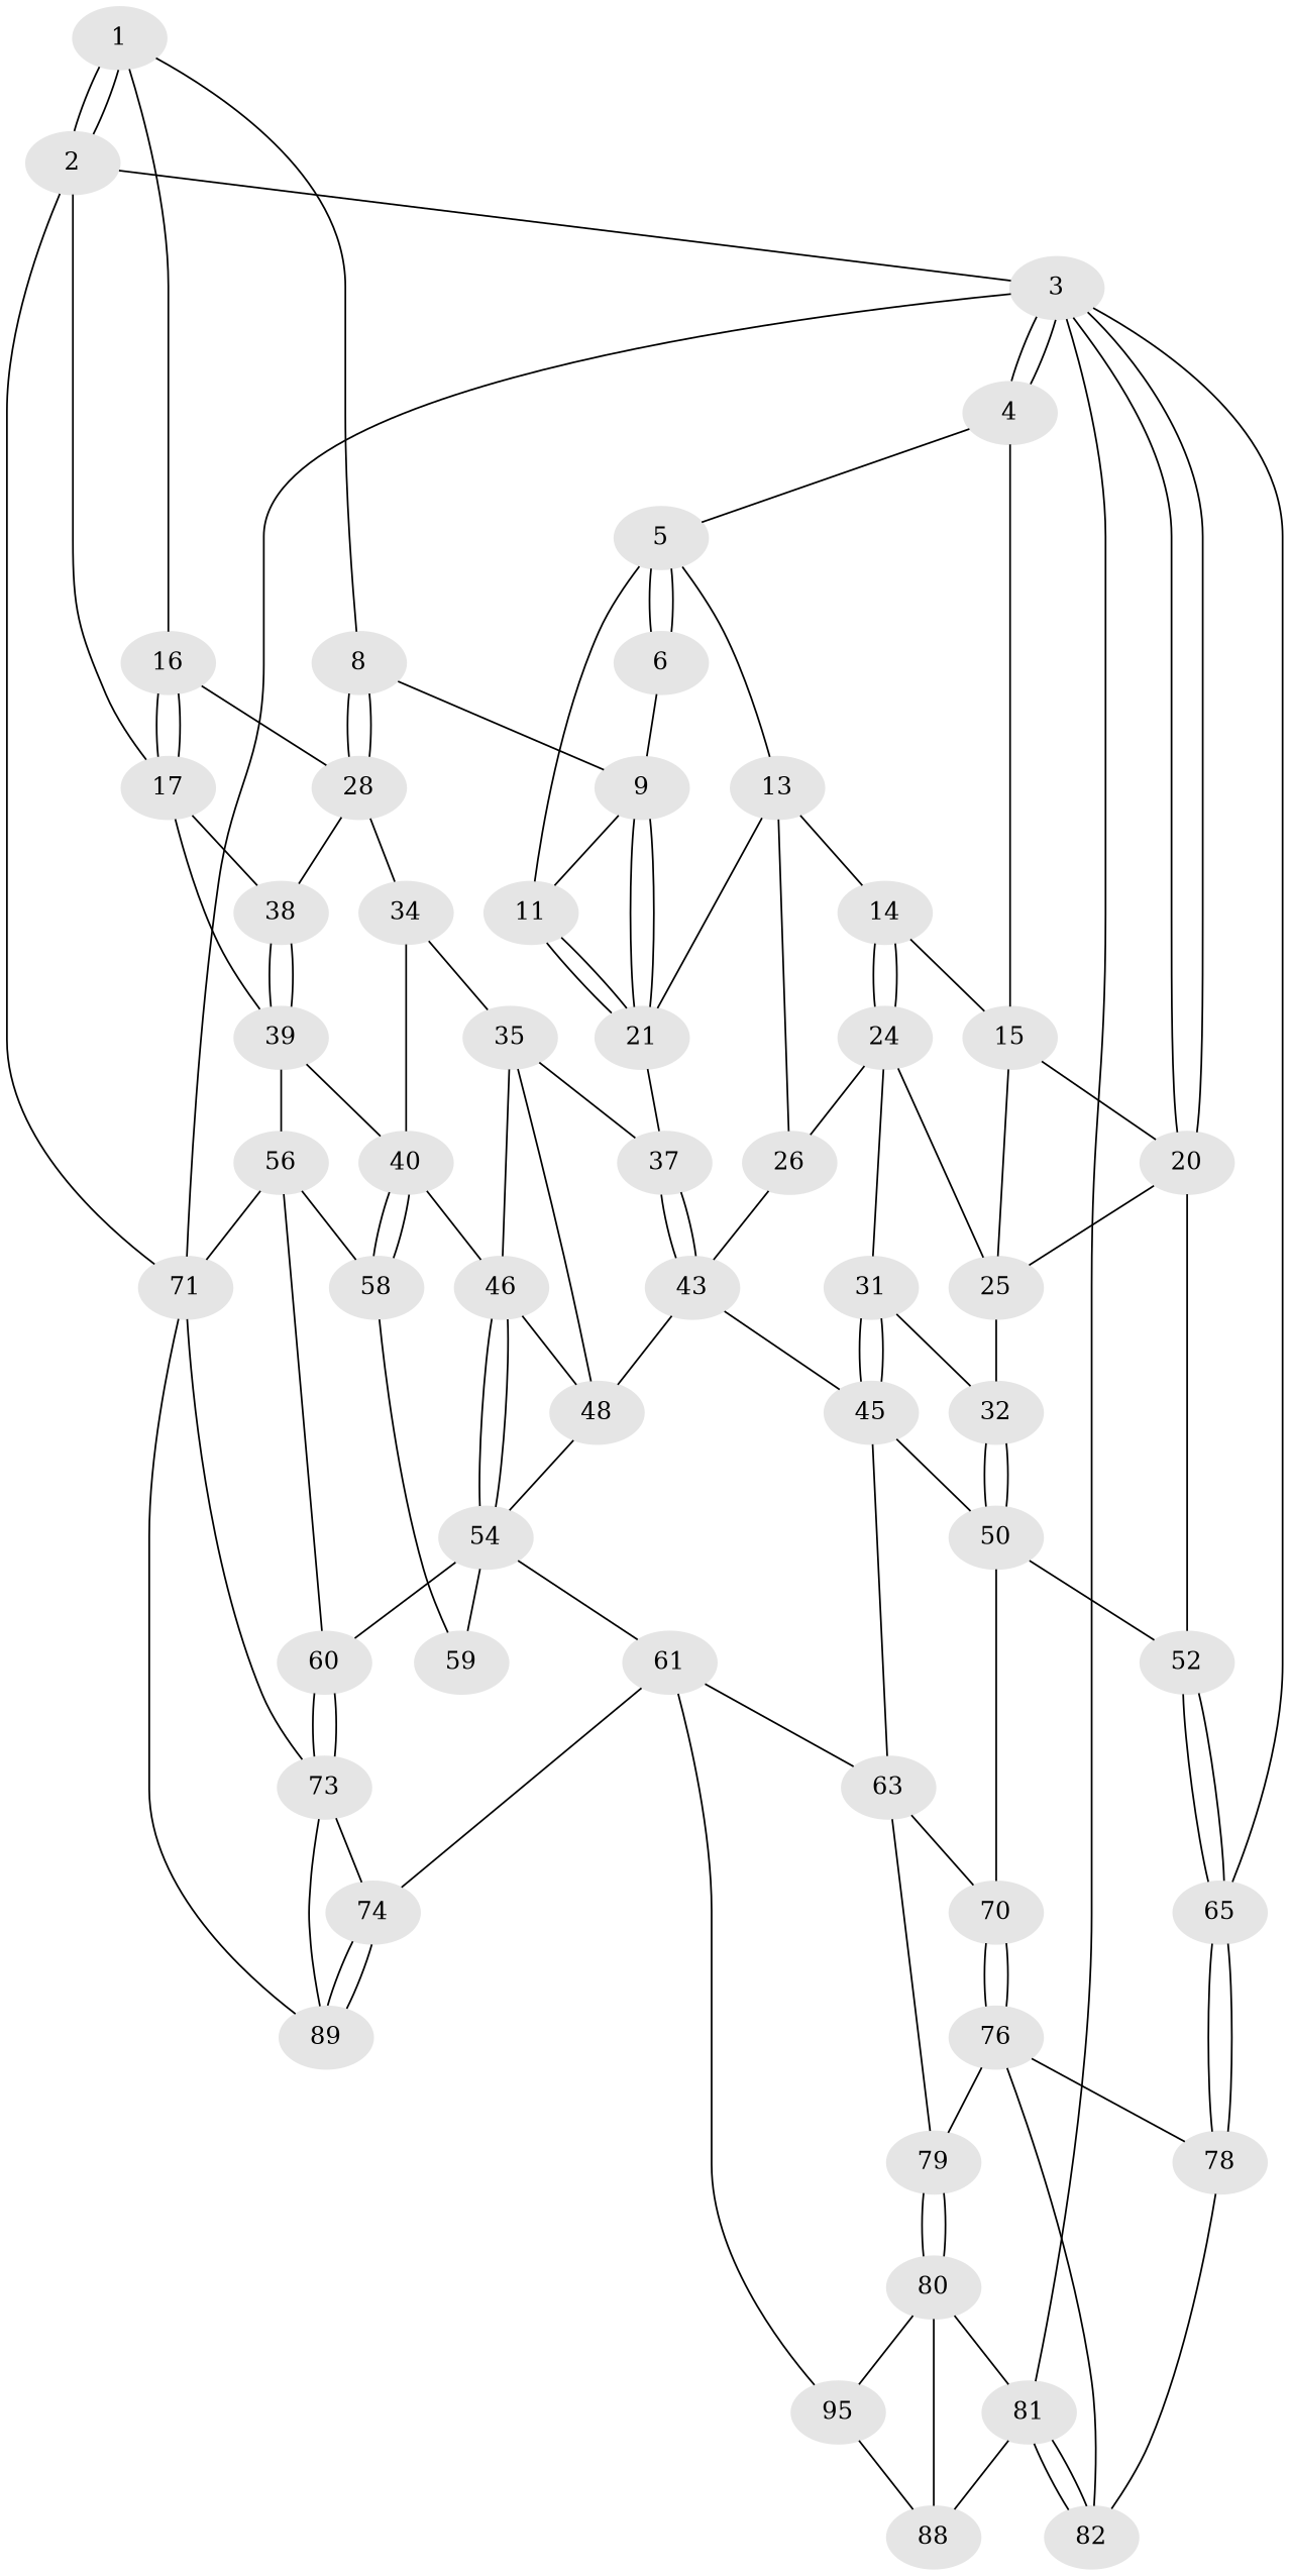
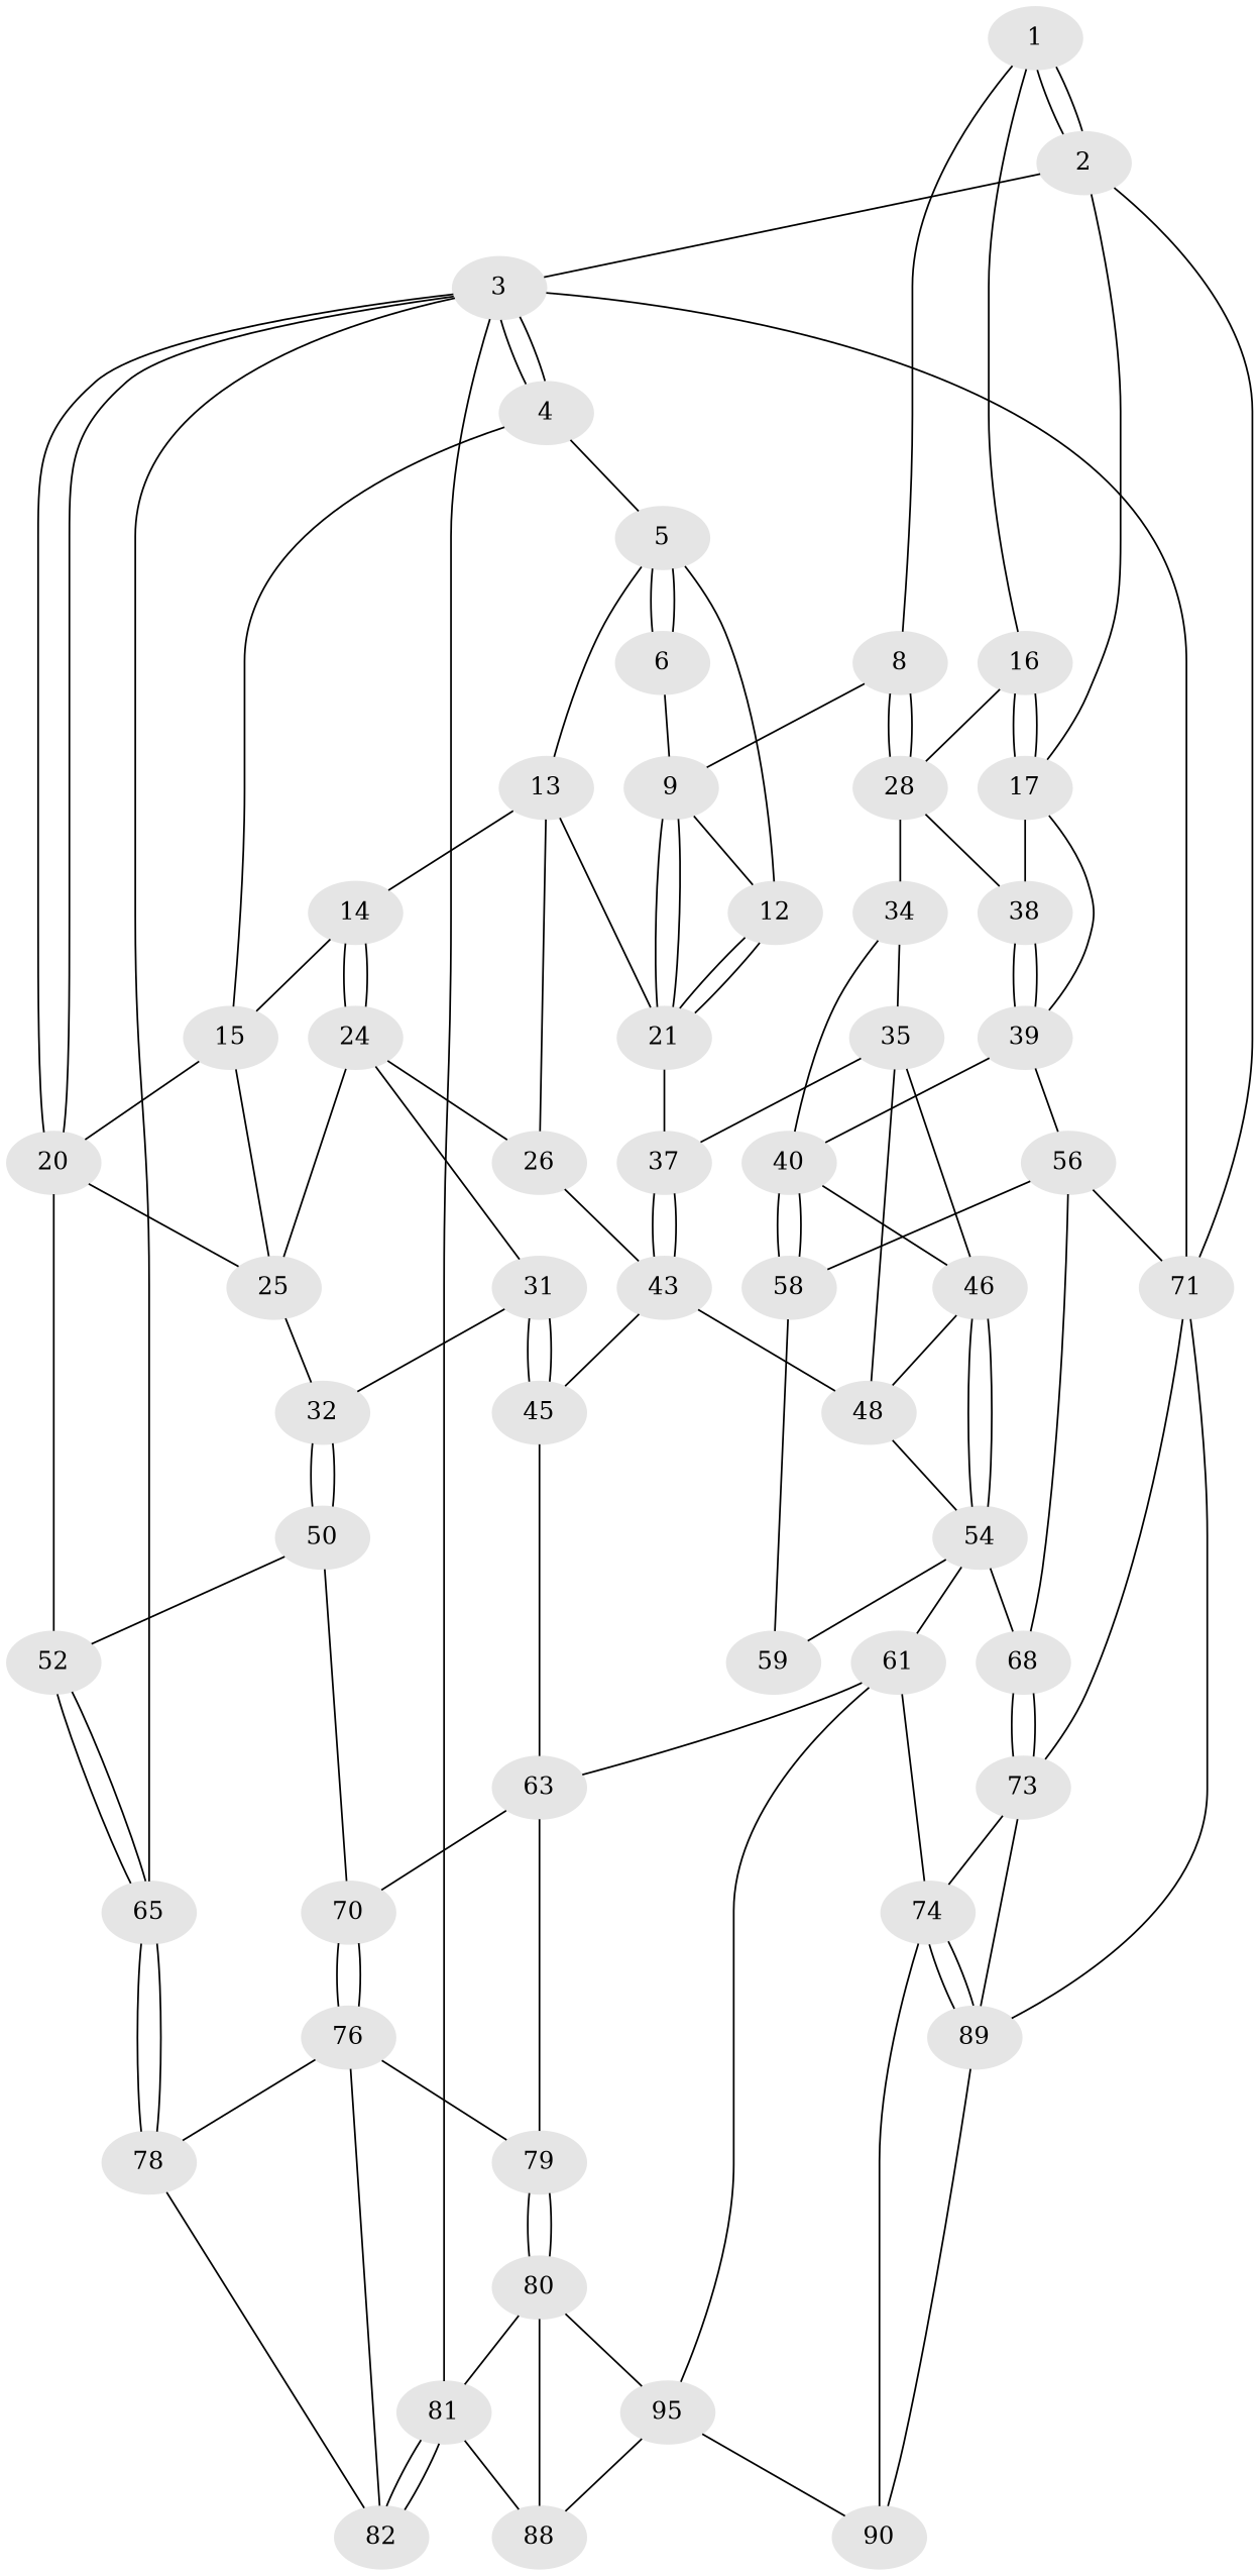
  graph {
    node [color=gray90 style=filled]
    1 [super="+7"]
    2
    8
    16
    3 [super="+67"]
    17 [super="+18"]
    71 [super="+72"]
    9 [super="+10"]
    28 [super="+33"]
    4
    20 [super="+30"]
    65 [super="+66"]
    81 [super="+87"]
    38
    39 [super="+42"]
    73 [super="+84"]
    89 [super="+92"]
    5 [super="+11"]
    15 [super="+19"]
    25 [super="+29"]
    52
    78 [super="+83"]
    82
    88
    6
-   12 [label=11]
+   12
    13 [super="+23"]
    21 [super="+22"]
    14
    26
    34
    37
    24 [super="+27"]
    43 [super="+44"]
    31
    32
    40 [super="+41"]
    56 [super="+57"]
    45 [super="+53"]
    50 [super="+51"]
    48 [super="+49"]
    35 [super="+36"]
    63 [super="+64"]
    70
    46 [super="+47"]
    58
    54 [super="+55"]
-   68 [super="+69" label=60]
+   68 [super="+69"]
    59 [super="+60"]
    79
    61 [super="+62"]
    76 [super="+77"]
    74 [super="+75"]
    n54 [label=95 super="+91"]
+   90
    80 [super="+86"]
    1 -- 2
    1 -- 2
    1 -- 8
    1 -- 16
    2 -- 3
    2 -- 17
    2 -- 71
    8 -- 9
    8 -- 28
    8 -- 28
    16 -- 17
    16 -- 17
    16 -- 28
    3 -- 71
    3 -- 4
    3 -- 4
    3 -- 20
    3 -- 20
    3 -- 65
    3 -- 81
    17 -- 38
    17 -- 39
    71 -- 73
    71 -- 89
    9 -- 12
    9 -- 21
    9 -- 21
    28 -- 38
    28 -- 34
    4 -- 5
    4 -- 15
    20 -- 25
    20 -- 52
    65 -- 78 [weight=2]
    65 -- 78
    81 -- 82
    81 -- 82
    81 -- 88
    38 -- 39
    38 -- 39
    39 -- 40
    39 -- 56
    73 -- 89
    73 -- 74
+   89 -- 90
    5 -- 6
    5 -- 6
    5 -- 12
    5 -- 13
    15 -- 20
    15 -- 25
    25 -- 32
    52 -- 65
    52 -- 65
    78 -- 82
    6 -- 9
    12 -- 21
    12 -- 21
    13 -- 21
    13 -- 14
    13 -- 26
    21 -- 37
    14 -- 15
    14 -- 24
    14 -- 24
    26 -- 43
    34 -- 40
    34 -- 35
    37 -- 43
    37 -- 43
    24 -- 25
    24 -- 26
    24 -- 31
    43 -- 45
    43 -- 48
    31 -- 32
    31 -- 45
    31 -- 45
    32 -- 50
    32 -- 50
    40 -- 46
    40 -- 58
    40 -- 58
    56 -- 71
    56 -- 58
    56 -- 68
-   45 -- 50
    45 -- 63
    50 -- 52
    50 -- 70
    48 -- 54
    35 -- 37
    35 -- 48
    35 -- 46
    63 -- 70
    63 -- 79
    70 -- 76
    70 -- 76
    46 -- 48
    46 -- 54
    46 -- 54
    58 -- 59
    54 -- 68 [weight=2]
    54 -- 59
    54 -- 61
    68 -- 73
    68 -- 73
    79 -- 80
    79 -- 80
    61 -- 63
    61 -- 74
    61 -- n54
    76 -- 78
    76 -- 82
    76 -- 79
    74 -- 89
    74 -- 89
+   74 -- 90
    n54 -- 88
+   n54 -- 90
    80 -- 81
    80 -- 88
    80 -- n54
  }
